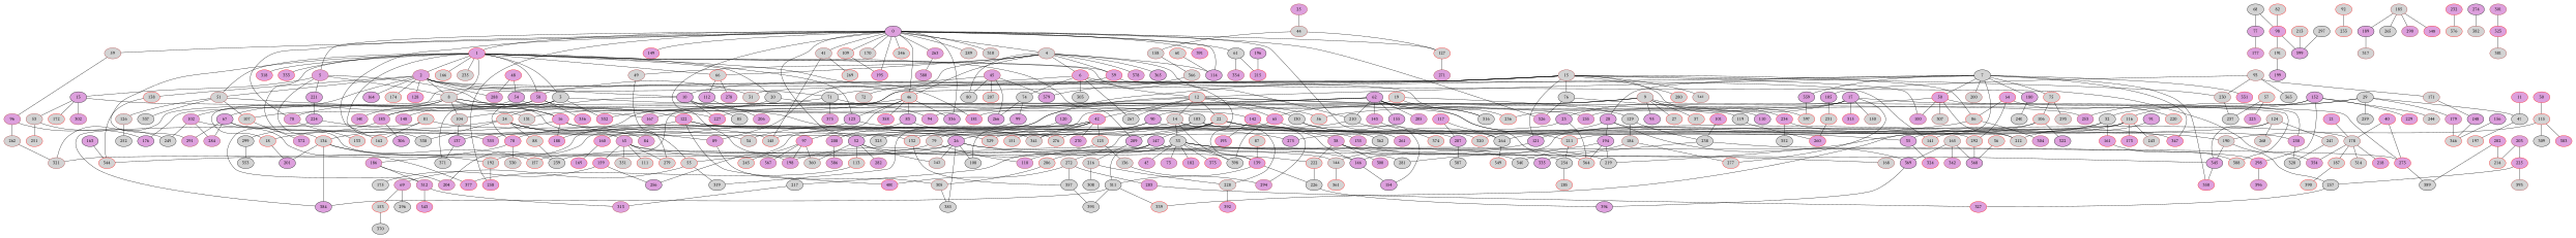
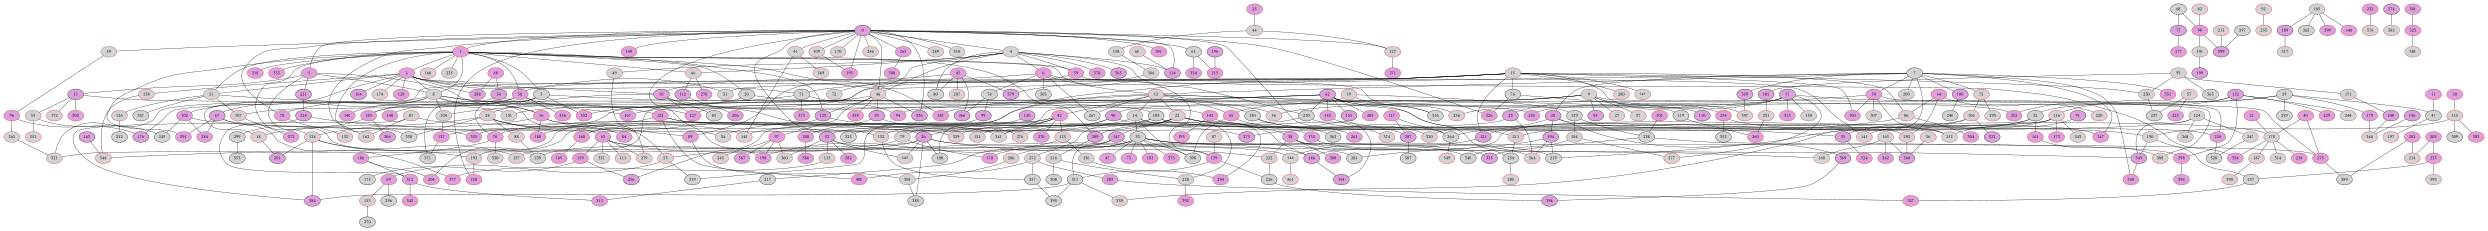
  graph {
    fontname="PT Serif"
    node [color=red fillcolor=lightgrey fontname="PT Serif" style=filled]
    edge [fontname="PT Serif"]
    0 [color=black fillcolor=plum]
    1 [fillcolor=plum]
    4 [color=brown]
    5 [color=brown fillcolor=plum]
    26 [color=black fillcolor=plum]
    41 [color=brown]
    46
    59 [color=brown]
    61 [color=black]
    78 [color=brown fillcolor=plum]
    109
    114 [color=black fillcolor=plum]
    127
    149 [fillcolor=plum]
    154 [color=black fillcolor=plum]
    162
    170 [color=brown]
    195 [fillcolor=plum]
    198 [color=brown fillcolor=plum]
    246
    258 [fillcolor=plum]
    263 [color=brown fillcolor=plum]
    289 [color=brown]
    310 [color=brown]
    326 [color=brown fillcolor=plum]
    336 [color=black fillcolor=plum]
    391 [fillcolor=plum]
    2 [color=brown fillcolor=plum]
    3 [color=black]
    8 [color=brown]
    20 [color=black]
    39 [fillcolor=plum]
    51 [color=brown]
    58 [color=brown fillcolor=plum]
    66
    123 [color=black fillcolor=plum]
    134
    139 [fillcolor=plum]
    166
    181 [fillcolor=plum]
    209 [color=black fillcolor=plum]
    235 [color=brown]
    291 [color=brown fillcolor=plum]
    318 [fillcolor=plum]
    333 [fillcolor=plum]
    338 [color=black]
    6 [fillcolor=plum]
    49 [color=brown]
    80 [color=black]
    89 [color=brown fillcolor=plum]
    210 [color=black]
    365 [color=black fillcolor=plum]
    378 [color=brown fillcolor=plum]
    13 [color=black fillcolor=plum]
    16 [fillcolor=plum]
    221 [color=black fillcolor=plum]
    239 [color=black]
    55
    321 [color=brown]
    108 [color=black]
    222
    242 [color=brown]
    281 [color=black]
    385 [color=black]
    145
    269
    83 [color=black fillcolor=plum]
    97 [fillcolor=plum]
    176 [color=black fillcolor=plum]
    358 [fillcolor=plum]
    96 [color=brown fillcolor=plum]
    215 [fillcolor=plum]
    334 [color=brown fillcolor=plum]
    133
    271 [color=brown fillcolor=plum]
    380 [color=brown fillcolor=plum]
    10 [color=black fillcolor=plum]
    31 [color=brown]
    71 [color=black]
    102 [color=brown fillcolor=plum]
    128 [fillcolor=plum]
    138
    141
    164 [color=black fillcolor=plum]
    174
    288 [color=brown fillcolor=plum]
    70 [fillcolor=plum]
    103 [color=black]
    148 [color=brown fillcolor=plum]
    332 [fillcolor=plum]
    371 [color=black]
    67 [color=black fillcolor=plum]
    104 [color=brown]
    122 [fillcolor=plum]
    140 [color=brown fillcolor=plum]
    329
    183 [color=brown fillcolor=plum]
    211
    72 [color=brown]
    354 [color=brown fillcolor=plum]
    167 [color=brown fillcolor=plum]
    107
    126 [color=brown]
    337 [color=black]
    227 [fillcolor=plum]
    356 [fillcolor=plum]
    112 [color=black fillcolor=plum]
    278 [color=brown fillcolor=plum]
    275 [color=black fillcolor=plum]
    204 [color=brown fillcolor=plum]
    157
    201 [color=black fillcolor=plum]
    384 [color=black fillcolor=plum]
    192
    226 [color=black]
    311 [color=black]
    216 [color=brown]
    24
    56
    85 [color=black]
    94 [color=brown fillcolor=plum]
    375 [color=brown fillcolor=plum]
    284 [color=brown fillcolor=plum]
    249 [color=black]
    190 [color=brown]
    344
    186 [color=brown fillcolor=plum]
    330 [color=brown]
    212 [color=brown]
    292
    160 [fillcolor=plum]
    12
    74 [color=black]
    236
    267 [color=black]
    303 [color=black]
    279
    305 [color=brown]
    320
    341 [color=brown]
    131 [color=brown]
    53 [color=brown]
    172
    302 [color=brown fillcolor=plum]
    18
    52 [color=black fillcolor=plum]
    188 [fillcolor=plum]
    224 [color=black fillcolor=plum]
    65 [fillcolor=plum]
    14 [color=brown]
    22
    34 [color=brown]
    42 [fillcolor=plum]
    119 [color=black]
    130 [color=black]
    255 [color=brown fillcolor=plum]
    266 [color=black fillcolor=plum]
    99 [color=black fillcolor=plum]
    7 [color=black]
    28 [color=black fillcolor=plum]
    50 [fillcolor=plum]
    75
    180 [color=black fillcolor=plum]
    200 [color=brown]
    331 [fillcolor=plum]
    339
    347 [fillcolor=plum]
    350 [fillcolor=plum]
    359 [color=black fillcolor=plum]
    194 [color=black fillcolor=plum]
    250 [color=brown fillcolor=plum]
    369 [color=black fillcolor=plum]
    100 [color=brown fillcolor=plum]
    307 [color=brown]
    106
    293 [color=brown]
    240 [color=black]
    397
    319 [color=black]
    69 [color=brown fillcolor=plum]
    132
    377 [fillcolor=plum]
-   137 [color=black fillcolor=plum]
+   137 [fillcolor=plum]
    135 [color=brown fillcolor=plum]
    400 [fillcolor=plum]
    9 [color=brown]
    27
    37
    95 [color=black fillcolor=plum]
    234 [fillcolor=plum]
    388
    398 [color=black]
    362 [color=black]
    352 [color=black]
    63 [color=brown fillcolor=plum]
    84 [color=brown fillcolor=plum]
    88
    11 [fillcolor=plum]
    47 [color=black]
    197
    33 [color=black]
    146 [color=black fillcolor=plum]
    294 [color=brown fillcolor=plum]
    35 [color=black fillcolor=plum]
    38 [color=brown fillcolor=plum]
    147 [color=black fillcolor=plum]
    217 [color=black]
    287 [color=black fillcolor=plum]
    125
    151
    256 [color=black fillcolor=plum]
    270 [color=brown fillcolor=plum]
    260 [fillcolor=plum]
    264 [color=black]
    261 [color=brown fillcolor=plum]
    251
    273 [fillcolor=plum]
    43 [color=brown fillcolor=plum]
    73 [color=brown fillcolor=plum]
    118 [color=brown fillcolor=plum]
    182 [fillcolor=plum]
    219 [color=black]
    286
    335 [color=black fillcolor=plum]
    373 [fillcolor=plum]
    15 [color=brown]
    76 [color=black]
    86
    121 [color=black fillcolor=plum]
    230 [color=brown]
    241 [color=brown]
    280
    110 [color=black fillcolor=plum]
    304 [color=brown fillcolor=plum]
    144 [color=brown]
    237 [color=black]
    113
    282 [color=brown fillcolor=plum]
    360 [color=brown]
    17 [color=black fillcolor=plum]
    23 [color=black fillcolor=plum]
    90 [color=black fillcolor=plum]
    150 [color=brown]
    277
    315 [fillcolor=plum]
    364
    276
    228 [color=brown]
    389 [color=black]
    19
    129 [color=black]
    316 [color=black]
    238 [color=black]
    184 [color=brown]
    299 [color=black]
    306 [color=black fillcolor=plum]
    254 [color=black]
    21 [fillcolor=plum]
    178 [color=brown]
    187
    218 [fillcolor=plum]
    314 [color=brown]
    324 [fillcolor=plum]
    168 [color=brown]
    300 [color=brown fillcolor=plum]
    340 [color=black]
    345 [color=black fillcolor=plum]
    272 [color=brown]
    313 [color=brown fillcolor=plum]
    387 [color=black]
    111
    159 [fillcolor=plum]
    351 [color=brown]
    25 [color=brown fillcolor=plum]
    44 [color=brown]
    158 [color=brown]
    328 [color=black]
    394 [color=black fillcolor=plum]
    29 [color=black]
    32 [color=black]
    116
    179 [color=brown fillcolor=plum]
    259 [color=black]
    161 [fillcolor=plum]
    173 [fillcolor=plum]
    243 [color=brown]
    355 [color=brown fillcolor=plum]
    346
    30 [fillcolor=plum]
    115
    309 [color=black]
    383 [fillcolor=plum]
    368 [color=black fillcolor=plum]
    36
    40 [fillcolor=plum]
    136 [color=brown]
    366 [color=brown]
    45 [color=brown fillcolor=plum]
    207
    379 [color=black fillcolor=plum]
    208 [color=brown fillcolor=plum]
    245
    367 [color=brown fillcolor=plum]
    48 [fillcolor=plum]
    54 [color=black fillcolor=plum]
    142 [fillcolor=plum]
    372 [color=brown fillcolor=plum]
    252 [color=black]
    193 [fillcolor=plum]
    153
    296 [color=black]
    223 [color=brown fillcolor=plum]
    57
    262 [color=brown]
    60
    62 [color=black fillcolor=plum]
    79 [color=brown]
    143 [color=brown fillcolor=plum]
    155 [color=black fillcolor=plum]
    205 [color=brown fillcolor=plum]
    253 [color=brown fillcolor=plum]
    374
    285
    361
    175 [color=black]
    64 [fillcolor=plum]
    220
    206 [color=brown fillcolor=plum]
    357 [color=black]
    68 [color=black]
    77 [color=black fillcolor=plum]
    98 [fillcolor=plum]
    177 [color=brown fillcolor=plum]
    191 [color=brown]
    399 [color=black fillcolor=plum]
    370 [color=black]
    312 [color=brown fillcolor=plum]
    325 [color=black]
    322 [color=black fillcolor=plum]
    81
    82
    386 [color=brown fillcolor=plum]
    349
    87
    392 [fillcolor=plum]
    91 [color=black fillcolor=plum]
    92
    233
    93 [color=brown]
    105 [color=black fillcolor=plum]
    171 [color=brown]
    363 [color=black]
    231
    248 [color=black fillcolor=plum]
    199 [color=black fillcolor=plum]
    101 [fillcolor=plum]
    298 [fillcolor=plum]
    257 [color=black]
    169 [fillcolor=plum]
    117 [fillcolor=plum]
    120 [color=black fillcolor=plum]
    124 [color=brown]
    247 [color=brown]
    268 [color=brown]
    395 [color=black]
    283 [color=brown fillcolor=plum]
    152 [color=black fillcolor=plum]
    229 [fillcolor=plum]
    244 [color=brown]
    396 [color=brown fillcolor=plum]
    156 [color=black fillcolor=plum]
    163 [color=black fillcolor=plum]
    165 [color=brown]
    342 [color=brown fillcolor=plum]
    390
    353 [color=black]
    185 [color=brown]
    189 [color=black fillcolor=plum]
    265 [color=black]
    290 [color=brown fillcolor=plum]
    348 [fillcolor=plum]
    317 [color=brown]
    343 [fillcolor=plum]
    327 [fillcolor=plum]
    196 [color=black fillcolor=plum]
    202 [fillcolor=plum]
    214
    203 [color=brown fillcolor=plum]
    225 [fillcolor=plum]
    393 [color=brown]
    308 [color=black]
    213
    232 [fillcolor=plum]
    376
    274 [color=black fillcolor=plum]
    382 [color=brown]
    297 [color=black]
    301 [color=brown fillcolor=plum]
    323 [fillcolor=plum]
    381 [color=brown]
    0 -- 1
    0 -- 4
    0 -- 5
    0 -- 26
    0 -- 41
    0 -- 46
    0 -- 59
    0 -- 61
    0 -- 78
    0 -- 109
    0 -- 114
    0 -- 127
    0 -- 149
    0 -- 154
    0 -- 162
    0 -- 170
    0 -- 195
    0 -- 198
    0 -- 246
    0 -- 258
    0 -- 263
    0 -- 289
    0 -- 310
    0 -- 326
    0 -- 336
    0 -- 391
    1 -- 2
    1 -- 3
    1 -- 8
    1 -- 20
    1 -- 39
    1 -- 51
    1 -- 58
    1 -- 66
    1 -- 123
    1 -- 134
    1 -- 139
    1 -- 166
    1 -- 181
    1 -- 209
    1 -- 235
    1 -- 291
    1 -- 318
    1 -- 333
    1 -- 338
    4 -- 46
    4 -- 114
    4 -- 39
    4 -- 66
    4 -- 6
    4 -- 49
    4 -- 80
    4 -- 89
    4 -- 210
    4 -- 365
    4 -- 378
    5 -- 8
    5 -- 13
    5 -- 16
    5 -- 221
    5 -- 239
    26 -- 55
    26 -- 321
    26 -- 108
    26 -- 222
    26 -- 242
    26 -- 281
    26 -- 385
    41 -- 145
    41 -- 269
    46 -- 336
    46 -- 123
    46 -- 83
    46 -- 97
    46 -- 176
    46 -- 358
    59 -- 96
    61 -- 215
    61 -- 334
    78 -- 133
    109 -- 195
    127 -- 271
    263 -- 380
    2 -- 8
    2 -- 51
    2 -- 10
    2 -- 31
    2 -- 71
    2 -- 102
    2 -- 128
    2 -- 138
    2 -- 141
    2 -- 164
    2 -- 174
    2 -- 288
    3 -- 70
    3 -- 103
    3 -- 148
    3 -- 332
    3 -- 371
    8 -- 16
    8 -- 55
    8 -- 321
    8 -- 67
    8 -- 104
    8 -- 122
    8 -- 140
    8 -- 329
    20 -- 183
    20 -- 211
    39 -- 72
    39 -- 354
    51 -- 167
    51 -- 107
    51 -- 126
    51 -- 337
    58 -- 183
    58 -- 107
    58 -- 227
    58 -- 356
    66 -- 112
    66 -- 278
    123 -- 275
    123 -- 204
    134 -- 157
    134 -- 201
    134 -- 384
    134 -- 192
    139 -- 226
    139 -- 311
    209 -- 216
    6 -- 10
    6 -- 12
    6 -- 74
    6 -- 236
    6 -- 267
    6 -- 303
    49 -- 279
    89 -- 305
    210 -- 320
    210 -- 341
    13 -- 131
    13 -- 53
    13 -- 172
    13 -- 302
    16 -- 89
    16 -- 18
    16 -- 52
    16 -- 188
    221 -- 224
    55 -- 319
    55 -- 69
    222 -- 226
    83 -- 276
    83 -- 208
    97 -- 198
    97 -- 360
    97 -- 245
    97 -- 367
    96 -- 249
    96 -- 262
    10 -- 227
    10 -- 24
    10 -- 56
    10 -- 85
    71 -- 104
    71 -- 94
    71 -- 375
    102 -- 284
    102 -- 249
    102 -- 190
    138 -- 344
    70 -- 186
    70 -- 330
    103 -- 192
    103 -- 212
    103 -- 292
    103 -- 160
    67 -- 291
    67 -- 284
    67 -- 132
    67 -- 377
    104 -- 137
    122 -- 341
    122 -- 188
    122 -- 135
    122 -- 400
    183 -- 299
    183 -- 306
    211 -- 254
    107 -- 372
    126 -- 252
    112 -- 206
    192 -- 258
    226 -- 394
    311 -- 384
    311 -- 339
    311 -- 395
    216 -- 228
    216 -- 308
    24 -- 134
    24 -- 338
    24 -- 34
    24 -- 63
    24 -- 84
    24 -- 88
    190 -- 345
    190 -- 257
    186 -- 204
    186 -- 312
    292 -- 368
    160 -- 169
    12 -- 94
    12 -- 267
    12 -- 65
    12 -- 14
    12 -- 22
    12 -- 34
    12 -- 42
    12 -- 119
    12 -- 130
    12 -- 255
    74 -- 266
    74 -- 99
    305 -- 385
    53 -- 176
    53 -- 251
    18 -- 201
    52 -- 242
    52 -- 146
    52 -- 113
    52 -- 282
    52 -- 360
    224 -- 355
    224 -- 312
    65 -- 398
    65 -- 362
    14 -- 70
    14 -- 398
    14 -- 33
    14 -- 146
    14 -- 294
    22 -- 26
    22 -- 209
    22 -- 35
    22 -- 38
    22 -- 147
    22 -- 217
    22 -- 287
    42 -- 108
    42 -- 145
    42 -- 341
    42 -- 125
    42 -- 151
    42 -- 256
    42 -- 270
    119 -- 260
    130 -- 264
    130 -- 261
    99 -- 325
    7 -- 12
    7 -- 131
    7 -- 28
    7 -- 50
    7 -- 75
    7 -- 180
    7 -- 200
    7 -- 331
    7 -- 339
    7 -- 347
    7 -- 350
    7 -- 359
    28 -- 320
    28 -- 194
    28 -- 250
    28 -- 369
    50 -- 56
    50 -- 212
    50 -- 250
    50 -- 100
    50 -- 307
    75 -- 106
    75 -- 293
    180 -- 240
    359 -- 397
    194 -- 281
    194 -- 219
    194 -- 364
    250 -- 328
    369 -- 394
    106 -- 275
    106 -- 219
    106 -- 322
    69 -- 153
    69 -- 296
    132 -- 357
    137 -- 371
    135 -- 364
    9 -- 181
    9 -- 167
    9 -- 65
    9 -- 27
    9 -- 37
    9 -- 95
    9 -- 234
    9 -- 388
    234 -- 347
    234 -- 352
    63 -- 139
    63 -- 279
    63 -- 144
    63 -- 111
    63 -- 159
    63 -- 351
    88 -- 239
    11 -- 47
    47 -- 197
    33 -- 398
    33 -- 273
    33 -- 43
    33 -- 73
    33 -- 118
    33 -- 182
    33 -- 219
    33 -- 286
    33 -- 335
    33 -- 373
    146 -- 154
    35 -- 324
    38 -- 222
    38 -- 168
    38 -- 300
    38 -- 340
    147 -- 311
    147 -- 344
    147 -- 345
    147 -- 272
    217 -- 313
    287 -- 387
    125 -- 198
    125 -- 136
    264 -- 349
    273 -- 389
    286 -- 305
    15 -- 31
    15 -- 71
    15 -- 157
    15 -- 18
    15 -- 100
    15 -- 397
    15 -- 319
    15 -- 76
    15 -- 86
    15 -- 121
    15 -- 230
    15 -- 241
    15 -- 280
    76 -- 326
    76 -- 110
    86 -- 264
    86 -- 304
    121 -- 144
    230 -- 237
    144 -- 361
    113 -- 377
    17 -- 236
    17 -- 273
    17 -- 23
    17 -- 90
    17 -- 150
    17 -- 277
    17 -- 315
    23 -- 52
    23 -- 364
    90 -- 329
    90 -- 276
    90 -- 228
    228 -- 392
    19 -- 227
    19 -- 129
    19 -- 316
    129 -- 238
    129 -- 184
    238 -- 335
    238 -- 298
    184 -- 277
    184 -- 340
    299 -- 353
    254 -- 285
    21 -- 178
    178 -- 354
    178 -- 187
    178 -- 218
    178 -- 314
    187 -- 390
    345 -- 350
    272 -- 400
    272 -- 357
    272 -- 283
    159 -- 256
    159 -- 175
    25 -- 44
    44 -- 127
    44 -- 158
    158 -- 366
    29 -- 47
    29 -- 32
    29 -- 116
    29 -- 179
    29 -- 259
    32 -- 35
    32 -- 121
    32 -- 161
    116 -- 141
    116 -- 146
    116 -- 173
    116 -- 243
    116 -- 355
    179 -- 346
    161 -- 388
    30 -- 115
    115 -- 190
    115 -- 309
    115 -- 383
    36 -- 368
    40 -- 273
    40 -- 178
    136 -- 294
    366 -- 379
    45 -- 58
    45 -- 80
    45 -- 266
    45 -- 207
    45 -- 379
    208 -- 386
    48 -- 288
    48 -- 54
    54 -- 78
    54 -- 142
    142 -- 178
    142 -- 193
    153 -- 370
    57 -- 237
    57 -- 223
    262 -- 321
    60 -- 114
    62 -- 210
    62 -- 332
    62 -- 137
    62 -- 316
    62 -- 254
    62 -- 79
    62 -- 143
    62 -- 155
    62 -- 205
    62 -- 253
    79 -- 239
    79 -- 118
    143 -- 374
    64 -- 292
    64 -- 86
    64 -- 220
    357 -- 395
    68 -- 77
    68 -- 98
    77 -- 177
    98 -- 191
    98 -- 399
    191 -- 199
    312 -- 313
    312 -- 343
    81 -- 162
    81 -- 145
    81 -- 384
    82 -- 98
    87 -- 139
    91 -- 212
    92 -- 233
    93 -- 230
    93 -- 105
    93 -- 171
    93 -- 363
    105 -- 231
    171 -- 248
    231 -- 260
    248 -- 346
    101 -- 238
    298 -- 396
    257 -- 327
    117 -- 287
    117 -- 264
    120 -- 132
    124 -- 211
    124 -- 345
    124 -- 247
    124 -- 268
    247 -- 328
    283 -- 327
    152 -- 255
    152 -- 253
    152 -- 298
    152 -- 229
    152 -- 244
    156 -- 346
    163 -- 344
-   165 -- 369
+   165 -- 168
    165 -- 368
    165 -- 342
    185 -- 189
    185 -- 265
    185 -- 290
    185 -- 348
    189 -- 317
    196 -- 215
    202 -- 389
    202 -- 214
    203 -- 214
    203 -- 225
    225 -- 257
    225 -- 393
    213 -- 399
    232 -- 376
    274 -- 382
    297 -- 399
    301 -- 323
    323 -- 381
  }
